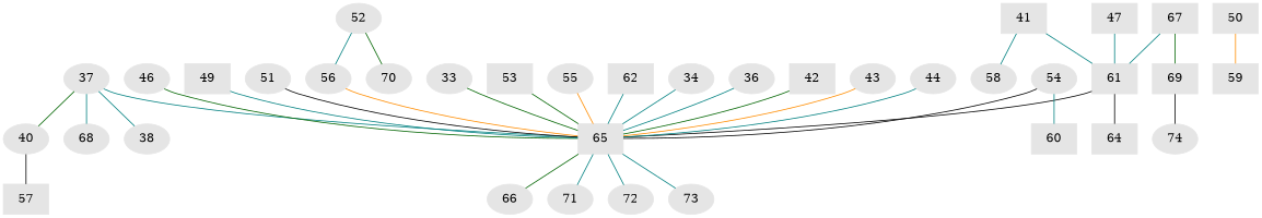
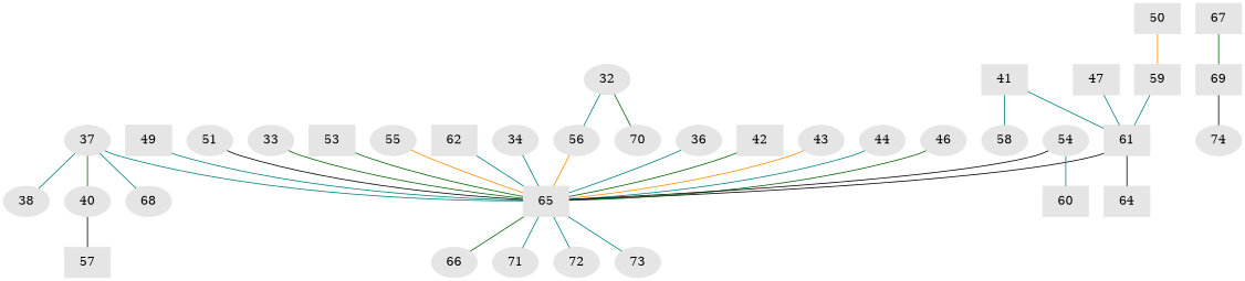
  graph {
    node [color=gray90 shape=ellipse style=filled]
    edge [color=teal]
    65 [shape=box super="+24+32"]
    66
    71
    72
    73
    33
    34
    36
    37 [super="+21+31"]
    38
    40
    68
    57 [shape=box]
    41 [shape=box]
    58
    61 [shape=box super="+45+35"]
    64 [shape=box]
    42 [shape=box]
    43
    44
    46
    47 [shape=box]
    49 [shape=box]
    59 [shape=box super="+48"]
    50 [shape=box]
    51
    56 [super="+17+26"]
-   52
+   52 [label=32]
    70
    53 [shape=box]
    54
    60 [shape=box]
    55
    62 [shape=box]
    67 [shape=box super="+63"]
    69 [shape=box]
    74
    65 -- 66 [color=darkgreen]
    65 -- 71
    65 -- 72
    65 -- 73
    33 -- 65 [color=darkgreen]
    34 -- 65
    36 -- 65
    37 -- 65
    37 -- 38
    37 -- 40 [color=darkgreen]
    37 -- 68
    40 -- 57 [color=black]
    41 -- 58
    41 -- 61
    61 -- 65 [color=black]
    61 -- 64 [color=black]
    42 -- 65 [color=darkgreen]
    43 -- 65 [color=darkorange]
    44 -- 65
    46 -- 65 [color=darkgreen]
    47 -- 61
    49 -- 65
-   67 -- 61
+   59 -- 61
    50 -- 59 [color=darkorange]
    51 -- 65 [color=black]
    56 -- 65 [color=darkorange]
    52 -- 56
    52 -- 70 [color=darkgreen]
    53 -- 65 [color=darkgreen]
    54 -- 65 [color=black]
    54 -- 60
    55 -- 65 [color=darkorange]
    62 -- 65
    67 -- 69 [color=darkgreen]
    69 -- 74 [color=black]
  }
